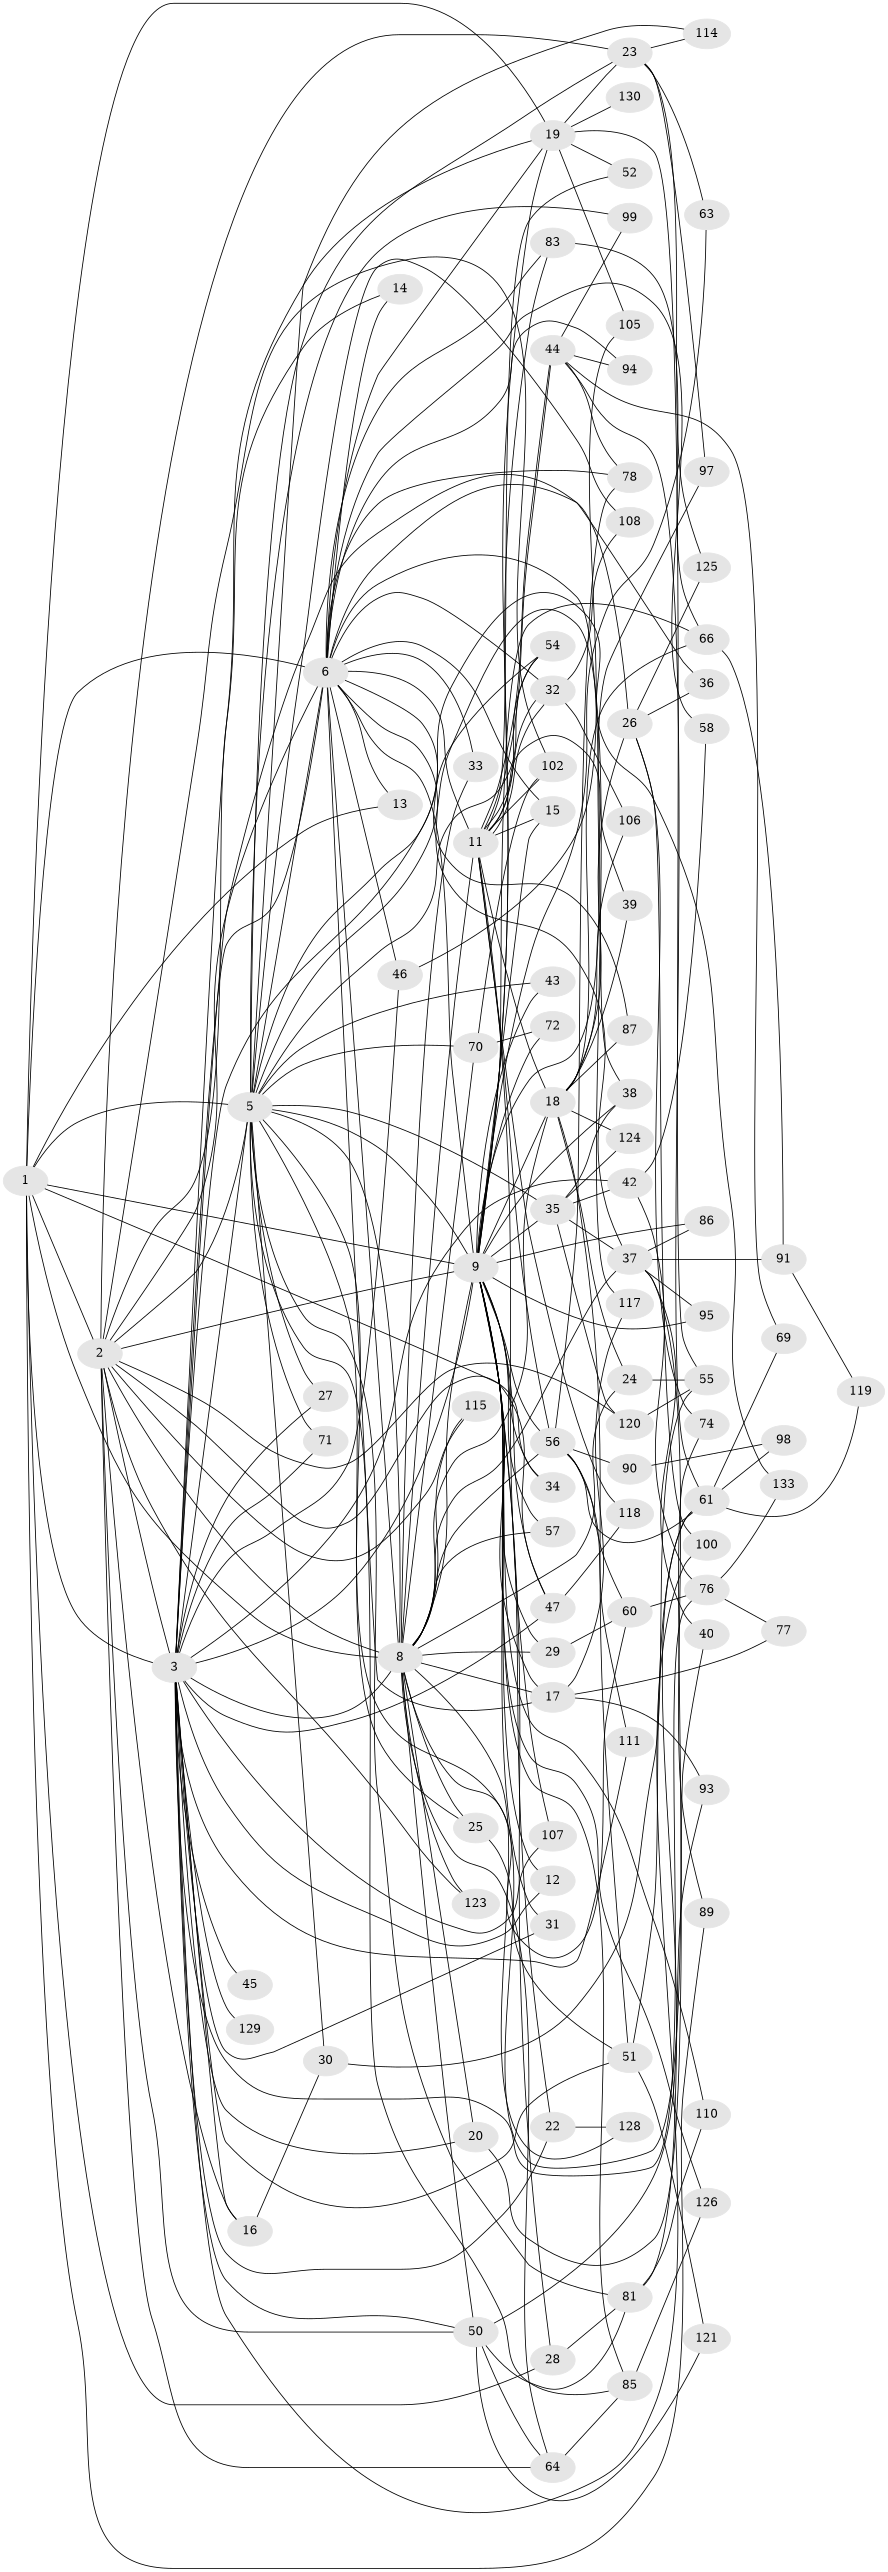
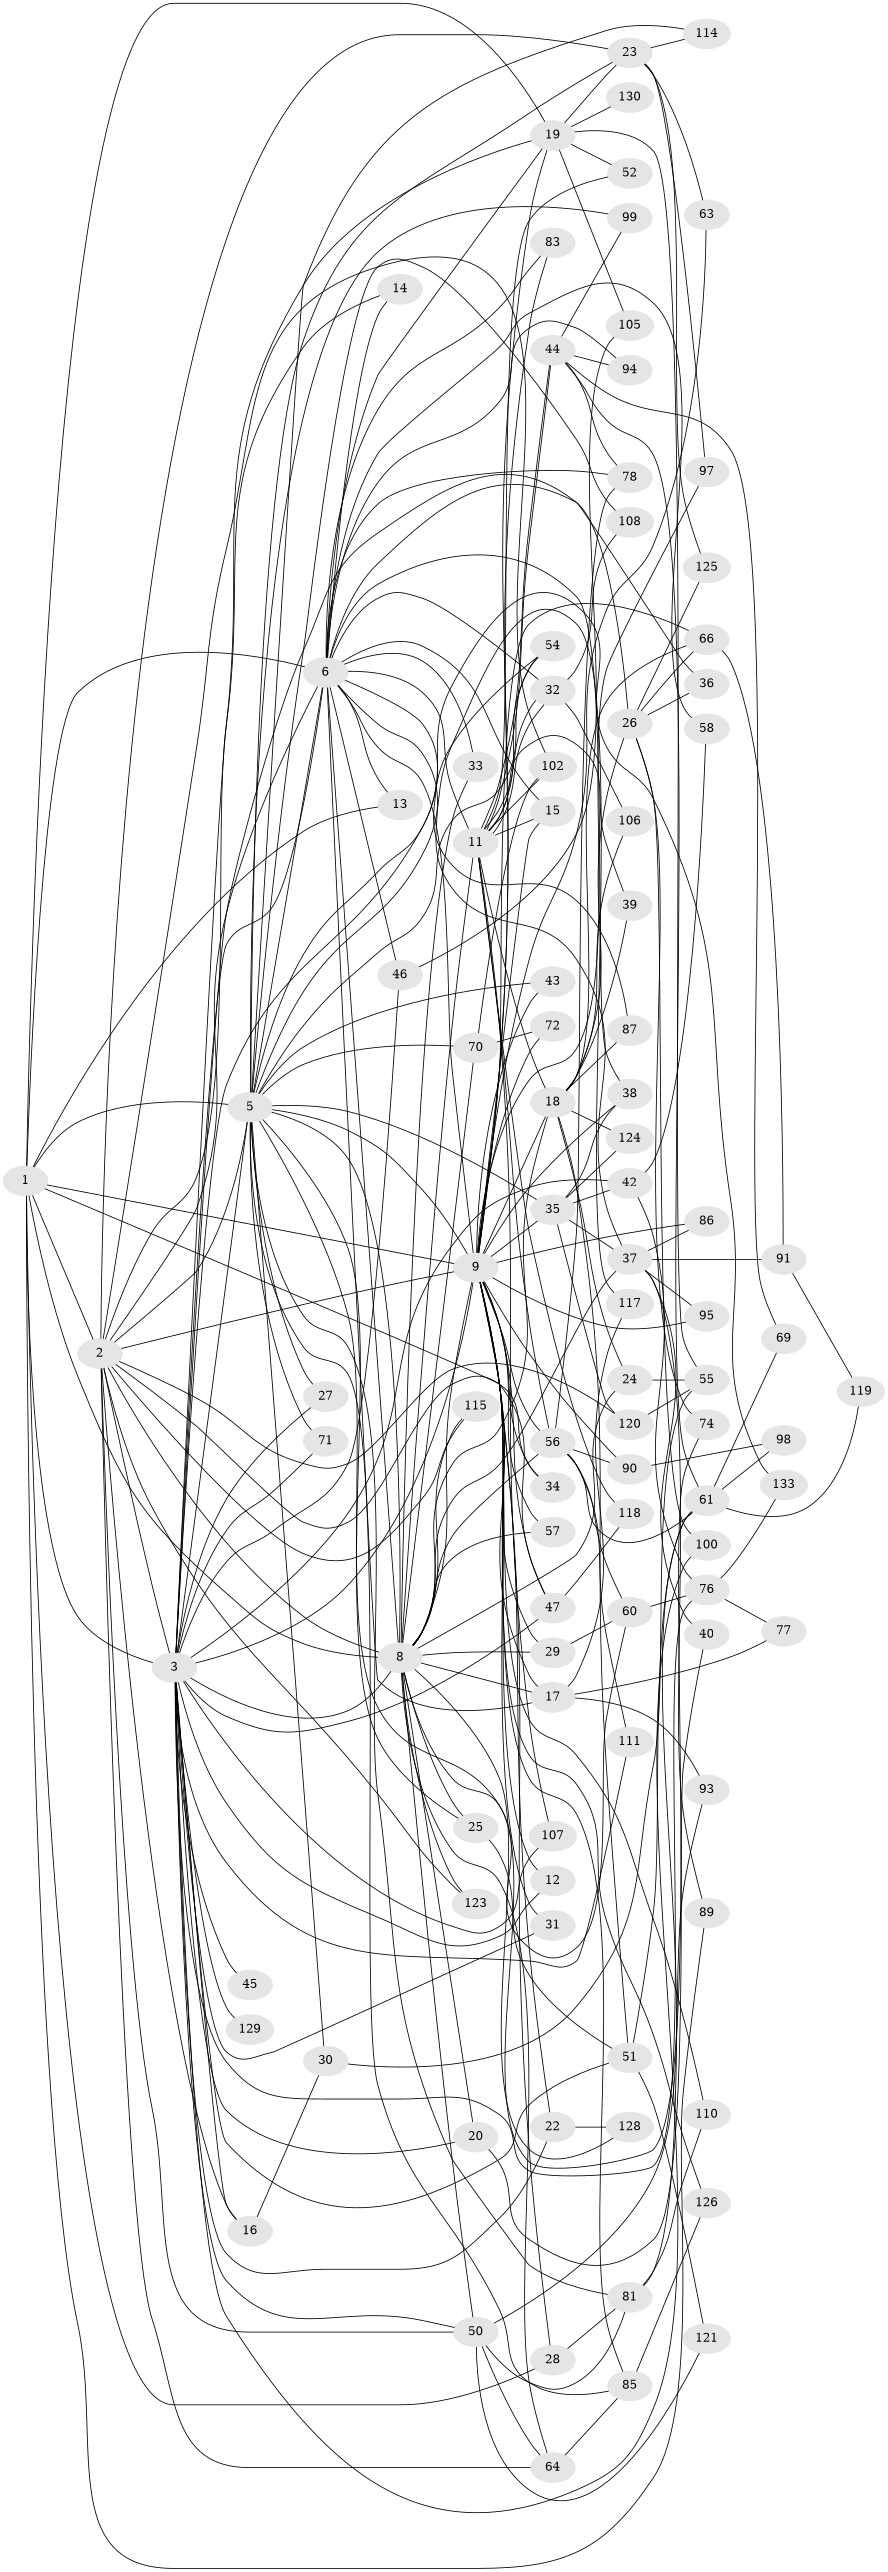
  graph {
    rankdir=LR
    node [color=gray90 style=filled]
    2 [super="+132"]
    3 [super="+4"]
    5 [super="+7"]
    6 [super="+41"]
    8 [super="+65"]
    9 [super="+10"]
    14
    16
    23 [super="+73"]
    34
    50 [super="+75"]
    64 [super="+113"]
    102
    115
    120
    123
    1
    13
    19 [super="+92"]
    28 [super="+80"]
    47 [super="+116"]
    89
    12
    20
    22
    26 [super="+88"]
    27
    31
    42
    45
    46
    51
    54 [super="+62"]
    71
    76 [super="+131"]
    100
    107
    111
    129
    25 [super="+109"]
    30
    35
    43
    60 [super="+68"]
    70 [super="+79"]
    81 [super="+122"]
    85 [super="+104"]
    99
    108
    114
    117
    133
    11 [super="+49"]
    15
    17 [super="+48"]
    32 [super="+112"]
    33
    36
    37 [super="+53"]
    38 [super="+96"]
    58
    78 [super="+84"]
    83
    87
    94
    18 [super="+21"]
    24 [super="+127"]
    29 [super="+103"]
    56 [super="+59"]
    57
    74
    128
    63
    66
    72
    86
    90
    95
    97
    110
    126
    130
    52
    55 [super="+101"]
    105
    118
    125
    61 [super="+82"]
    121
    40
    77
    124
    93
    39
    44 [super="+67"]
    106
    91
    98
    69
    119
    2 -- 3 [weight=2]
    2 -- 5 [weight=2]
    2 -- 6
    2 -- 8
    2 -- 9 [weight=2]
    2 -- 14
    2 -- 16
    2 -- 23
    2 -- 34
    2 -- 50
    2 -- 64
    2 -- 102
    2 -- 115
    2 -- 120
    2 -- 123
    3 -- 5 [weight=4]
    3 -- 6 [weight=2]
    3 -- 8 [weight=2]
    3 -- 9 [weight=4]
    3 -- 16
    3 -- 50
    3 -- 19
    3 -- 47
    3 -- 12
    3 -- 20
    3 -- 22
    3 -- 26
    3 -- 27
    3 -- 31
    3 -- 42
    3 -- 45 [weight=2]
    3 -- 46
    3 -- 51
    3 -- 54
    3 -- 71
    3 -- 76
    3 -- 100
    3 -- 107
    3 -- 111
    3 -- 129
    5 -- 6 [weight=3]
    5 -- 8 [weight=2]
    5 -- 9 [weight=4]
    5 -- 23
    5 -- 27
    5 -- 54
    5 -- 71
    5 -- 25
    5 -- 30
    5 -- 35
    5 -- 43
    5 -- 60
    5 -- 70 [weight=2]
    5 -- 81
    5 -- 85
    5 -- 99
    5 -- 108
    5 -- 114
    5 -- 117
    5 -- 133
    6 -- 8
    6 -- 9 [weight=2]
    6 -- 14
    6 -- 13
    6 -- 19
    6 -- 46
    6 -- 11
    6 -- 15
    6 -- 17
    6 -- 32
    6 -- 33
    6 -- 36
    6 -- 37
    6 -- 38
    6 -- 58
    6 -- 78
    6 -- 83
    6 -- 87
    6 -- 94
    8 -- 9 [weight=3]
    8 -- 50
    8 -- 64
    8 -- 115
    8 -- 123
    8 -- 20
    8 -- 25
    8 -- 70
    8 -- 11
    8 -- 17
    8 -- 33
    8 -- 37
    8 -- 18
    8 -- 24 [weight=2]
    8 -- 29
    8 -- 56
    8 -- 57
    8 -- 74
    8 -- 128
    9 -- 34
    9 -- 19
    9 -- 28 [weight=2]
    9 -- 47
    9 -- 12
    9 -- 22
    9 -- 31
    9 -- 35
    9 -- 43
    9 -- 85
    9 -- 15
    9 -- 17
    9 -- 38
    9 -- 83
    9 -- 18
    9 -- 29
    9 -- 56
    9 -- 57
    9 -- 63
    9 -- 66
    9 -- 72
    9 -- 86
+   9 -- 90
    9 -- 95
    9 -- 97
    9 -- 110
    9 -- 126
    16 -- 30
    23 -- 114
    23 -- 63
    23 -- 97
    23 -- 125
    50 -- 64
    50 -- 81
    50 -- 61
    50 -- 121
    64 -- 85
    120 -- 55
    1 -- 2
    1 -- 3 [weight=2]
    1 -- 5 [weight=2]
    1 -- 6
    1 -- 8
    1 -- 9 [weight=2]
    1 -- 13
    1 -- 19
    1 -- 28
    1 -- 47
    1 -- 89
    19 -- 23
    19 -- 130
    19 -- 52
    19 -- 55
    19 -- 105
    28 -- 81
    47 -- 118
    20 -- 40
    22 -- 128
    26 -- 100
    26 -- 36
    26 -- 74
-   83 -- 66
+   26 -- 66
    26 -- 125
    42 -- 76
    42 -- 58
    46 -- 105
    51 -- 61
    51 -- 121
    76 -- 133
    76 -- 77
    25 -- 51
    30 -- 55
    35 -- 120
    35 -- 42
    35 -- 37
    35 -- 38
    35 -- 124
    60 -- 76
    70 -- 102
    70 -- 72
    81 -- 110
    81 -- 93
    85 -- 126
    11 -- 102
    11 -- 54
    11 -- 107
    11 -- 15
    11 -- 32
    11 -- 32
    11 -- 18
    11 -- 56
    11 -- 52
    11 -- 118
    11 -- 39
    11 -- 44
    11 -- 44
    17 -- 117
    17 -- 77
    17 -- 93
    32 -- 108
    32 -- 106
    37 -- 89
    37 -- 86
    37 -- 95
    37 -- 40
    37 -- 91
    18 -- 26
    18 -- 51
    18 -- 87
    18 -- 24
    18 -- 66
    18 -- 124
    18 -- 39
    18 -- 106
    24 -- 55
    29 -- 60
    56 -- 111
    56 -- 60
    56 -- 78
    56 -- 90
    56 -- 61
    66 -- 91
    90 -- 98
    61 -- 98
    61 -- 69
    61 -- 119
    44 -- 99
    44 -- 78
    44 -- 94
    44 -- 61
    44 -- 69
    91 -- 119
  }
